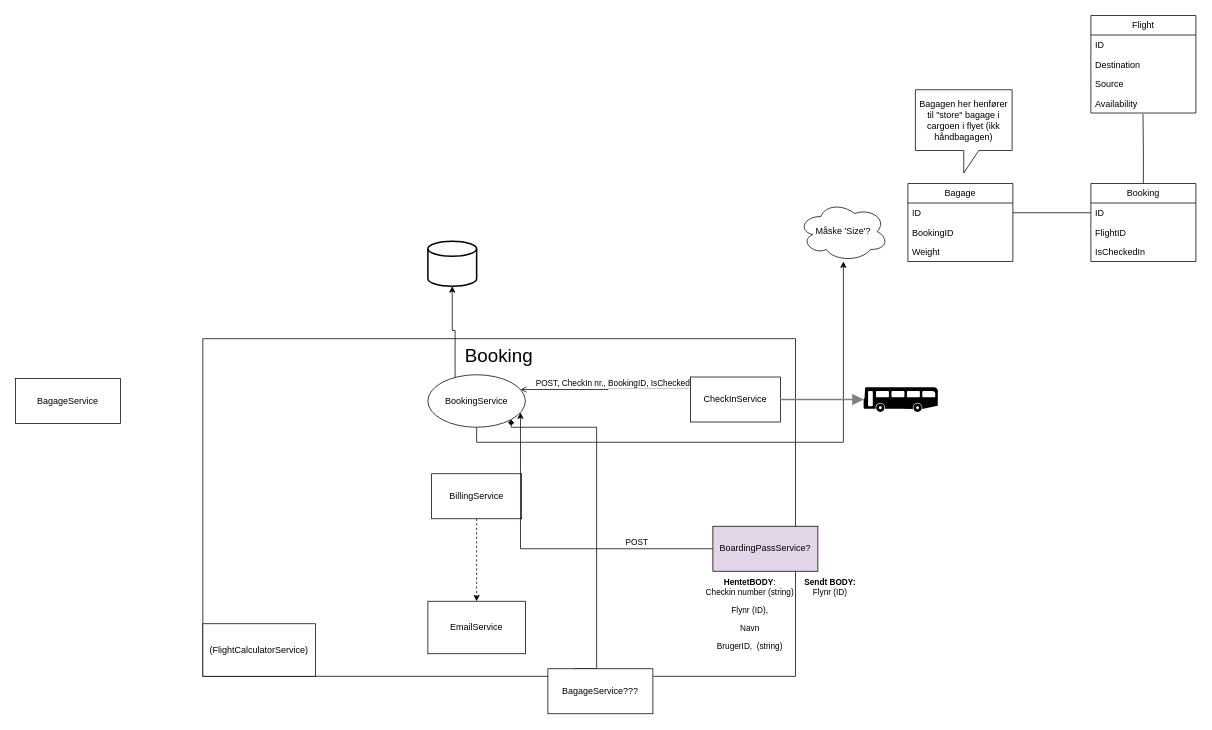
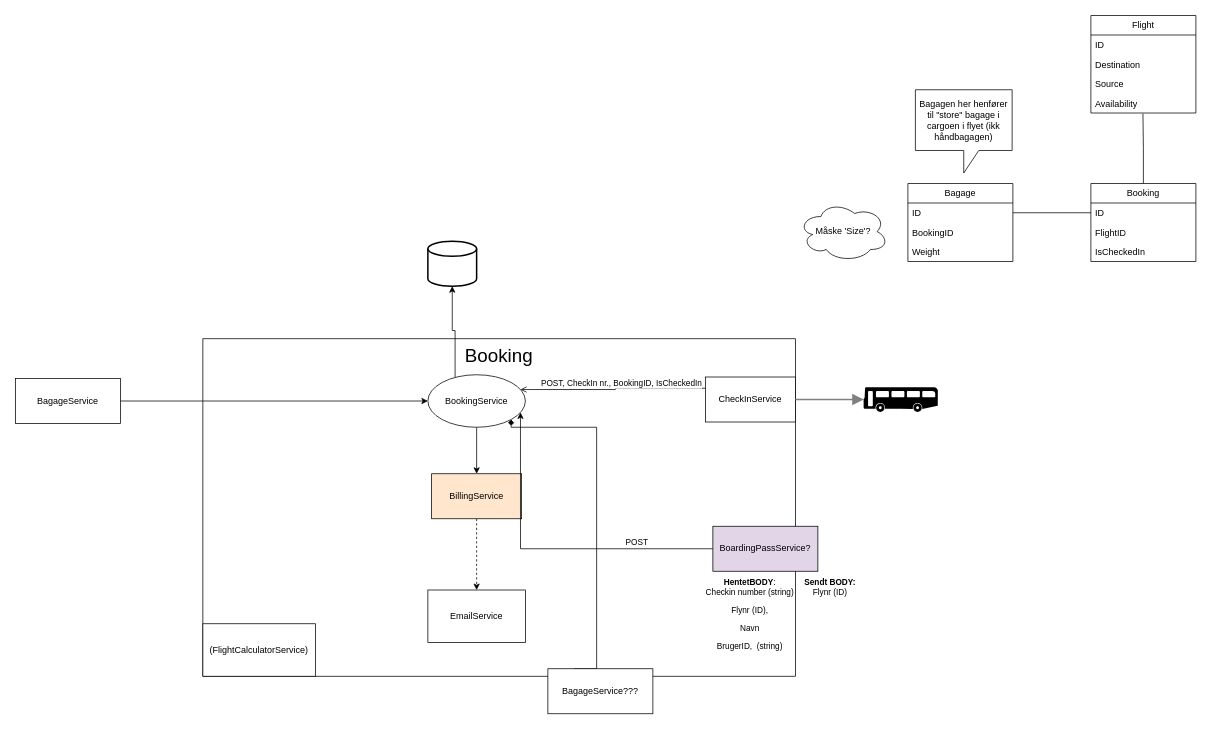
  <mxCell id="0" />
  <mxCell id="1" parent="0" />
  <mxCell id="2" value="&lt;font style=&quot;font-size: 25px;&quot;&gt;Booking&lt;/font&gt;" style="rounded=0;whiteSpace=wrap;html=1;verticalAlign=top;" vertex="1" parent="1"><mxGeometry x="270" y="451" width="790" height="450" as="geometry" /></mxCell>
- <mxCell id="3" value="EmailService" style="rounded=0;whiteSpace=wrap;html=1;" vertex="1" parent="1"><mxGeometry x="570" y="801" width="130" height="70" as="geometry" /></mxCell>
+ <mxCell id="3" value="EmailService" style="rounded=0;whiteSpace=wrap;html=1;" vertex="1" parent="1"><mxGeometry x="570" y="786" width="130" height="70" as="geometry" /></mxCell>
  <mxCell id="4" style="edgeStyle=orthogonalEdgeStyle;rounded=0;orthogonalLoop=1;jettySize=auto;html=1;exitX=0.5;exitY=1;exitDx=0;exitDy=0;dashed=1;" edge="1" parent="1" source="5" target="3"><mxGeometry relative="1" as="geometry" /></mxCell>
- <mxCell id="5" value="BillingService" style="rounded=0;whiteSpace=wrap;html=1;" vertex="1" parent="1"><mxGeometry x="575" y="631" width="120" height="60" as="geometry" /></mxCell>
+ <mxCell id="5" value="BillingService" style="rounded=0;whiteSpace=wrap;html=1;fillColor=#ffe6cc;" vertex="1" parent="1"><mxGeometry x="575" y="631" width="120" height="60" as="geometry" /></mxCell>
  <mxCell id="6" style="edgeStyle=orthogonalEdgeStyle;rounded=0;orthogonalLoop=1;jettySize=auto;html=1;exitX=0.25;exitY=0;exitDx=0;exitDy=0;entryX=1;entryY=1;entryDx=0;entryDy=0;endArrow=diamond;" edge="1" parent="1" source="7" target="15"><mxGeometry relative="1" as="geometry"><Array as="points"><mxPoint x="795" y="891" /><mxPoint x="795" y="569" /></Array></mxGeometry></mxCell>
  <mxCell id="7" value="BagageService???" style="rounded=0;whiteSpace=wrap;html=1;" vertex="1" parent="1"><mxGeometry x="730" y="891" width="140" height="60" as="geometry" /></mxCell>
  <mxCell id="8" style="edgeStyle=orthogonalEdgeStyle;rounded=0;orthogonalLoop=1;jettySize=auto;html=1;exitX=0;exitY=0.5;exitDx=0;exitDy=0;entryX=1;entryY=0.75;entryDx=0;entryDy=0;" edge="1" parent="1" source="10" target="15"><mxGeometry relative="1" as="geometry" /></mxCell>
  <mxCell id="9" value="POST&amp;nbsp;" style="edgeLabel;html=1;align=center;verticalAlign=middle;resizable=0;points=[];" connectable="0" vertex="1" parent="8"><mxGeometry x="-0.797" y="-1" relative="1" as="geometry"><mxPoint x="-57" y="-8" as="offset" /></mxGeometry></mxCell>
  <mxCell id="10" value="BoardingPassService?" style="rounded=0;whiteSpace=wrap;html=1;fillColor=#e1d5e7;" vertex="1" parent="1"><mxGeometry x="950" y="701" width="140" height="60" as="geometry" /></mxCell>
+ <mxCell id="11" style="edgeStyle=orthogonalEdgeStyle;rounded=0;orthogonalLoop=1;jettySize=auto;html=1;exitX=1;exitY=0.5;exitDx=0;exitDy=0;entryX=0;entryY=0.5;entryDx=0;entryDy=0;" edge="1" parent="1" source="12" target="15"><mxGeometry relative="1" as="geometry" /></mxCell>
  <mxCell id="12" value="BagageService" style="rounded=0;whiteSpace=wrap;html=1;" vertex="1" parent="1"><mxGeometry x="20" y="504" width="140" height="60" as="geometry" /></mxCell>
- <mxCell id="13" style="edgeStyle=orthogonalEdgeStyle;rounded=0;orthogonalLoop=1;jettySize=auto;html=1;exitX=0.5;exitY=1;exitDx=0;exitDy=0;" edge="1" parent="1" source="15" target="40"><mxGeometry relative="1" as="geometry" /></mxCell>
+ <mxCell id="13" style="edgeStyle=orthogonalEdgeStyle;rounded=0;orthogonalLoop=1;jettySize=auto;html=1;exitX=0.5;exitY=1;exitDx=0;exitDy=0;" edge="1" parent="1" source="15" target="5"><mxGeometry relative="1" as="geometry" /></mxCell>
  <mxCell id="14" style="edgeStyle=orthogonalEdgeStyle;rounded=0;orthogonalLoop=1;jettySize=auto;html=1;exitX=0.25;exitY=0;exitDx=0;exitDy=0;" edge="1" parent="1" source="15" target="20"><mxGeometry relative="1" as="geometry" /></mxCell>
  <mxCell id="15" value="BookingService" style="ellipse;whiteSpace=wrap;html=1;" vertex="1" parent="1"><mxGeometry x="570" y="499" width="130" height="70" as="geometry" /></mxCell>
  <mxCell id="16" value="(FlightCalculatorService)" style="rounded=0;whiteSpace=wrap;html=1;" vertex="1" parent="1"><mxGeometry x="270" y="831" width="150" height="70" as="geometry" /></mxCell>
  <mxCell id="17" style="edgeStyle=orthogonalEdgeStyle;rounded=0;orthogonalLoop=1;jettySize=auto;html=1;exitX=0;exitY=0.25;exitDx=0;exitDy=0;entryX=1;entryY=0.25;entryDx=0;entryDy=0;endArrow=open;" edge="1" parent="1" source="19" target="15"><mxGeometry relative="1" as="geometry" /></mxCell>
  <mxCell id="18" value="POST, CheckIn nr., BookingID, IsCheckedIn" style="edgeLabel;html=1;align=center;verticalAlign=middle;resizable=0;points=[];" connectable="0" vertex="1" parent="17"><mxGeometry x="0.221" y="-1" relative="1" as="geometry"><mxPoint x="38" y="-7" as="offset" /></mxGeometry></mxCell>
- <mxCell id="19" value="CheckInService" style="rounded=0;whiteSpace=wrap;html=1;" vertex="1" parent="1"><mxGeometry x="920" y="502" width="120" height="60" as="geometry" /></mxCell>
+ <mxCell id="19" value="CheckInService" style="rounded=0;whiteSpace=wrap;html=1;" vertex="1" parent="1"><mxGeometry x="940" y="502" width="120" height="60" as="geometry" /></mxCell>
  <mxCell id="20" value="" style="strokeWidth=2;html=1;shape=mxgraph.flowchart.database;whiteSpace=wrap;" vertex="1" parent="1"><mxGeometry x="570" y="321" width="65" height="60" as="geometry" /></mxCell>
  <mxCell id="21" value="" style="edgeStyle=none;html=1;strokeColor=#808080;endArrow=block;endSize=10;dashed=0;verticalAlign=bottom;strokeWidth=2;rounded=0;exitX=1;exitY=0.5;exitDx=0;exitDy=0;entryX=0;entryY=0.5;entryDx=0;entryDy=0;entryPerimeter=0;" edge="1" parent="1" source="19" target="22"><mxGeometry width="160" relative="1" as="geometry"><mxPoint x="1065" y="531" as="sourcePoint" /><mxPoint x="1150" y="531" as="targetPoint" /></mxGeometry></mxCell>
  <mxCell id="22" value="" style="shape=mxgraph.signs.transportation.bus_3;html=1;pointerEvents=1;fillColor=#000000;strokeColor=none;verticalLabelPosition=bottom;verticalAlign=top;align=center;" vertex="1" parent="1"><mxGeometry x="1151" y="515.5" width="99" height="33" as="geometry" /></mxCell>
  <mxCell id="23" value="&lt;b&gt;Sendt BODY:&lt;/b&gt;&lt;br&gt;&lt;p style=&quot;line-height:1.38;margin-top:0pt;margin-bottom:0pt;&quot; dir=&quot;ltr&quot;&gt;&lt;/p&gt;&lt;p style=&quot;line-height:1.38;margin-top:0pt;margin-bottom:0pt;&quot; dir=&quot;ltr&quot;&gt;&lt;/p&gt;&lt;p style=&quot;line-height:1.38;margin-top:0pt;margin-bottom:0pt;&quot; dir=&quot;ltr&quot;&gt;&lt;/p&gt;&lt;p style=&quot;line-height:1.38;margin-top:0pt;margin-bottom:0pt;&quot; dir=&quot;ltr&quot;&gt;&lt;/p&gt;&lt;div&gt;&lt;/div&gt;&lt;span style=&quot;font-variant-numeric: normal; font-variant-east-asian: normal; font-variant-alternates: normal; font-variant-position: normal; vertical-align: baseline;&quot;&gt;Flynr (ID)&lt;/span&gt;&lt;br&gt;&lt;p&gt;&lt;/p&gt;" style="edgeLabel;html=1;align=center;verticalAlign=middle;resizable=0;points=[];" connectable="0" vertex="1" parent="1"><mxGeometry x="1099.002" y="781" as="geometry"><mxPoint x="6" y="6" as="offset" /></mxGeometry></mxCell>
  <mxCell id="24" value="&lt;b&gt;HentetBODY&lt;/b&gt;:&lt;br&gt;&lt;p style=&quot;line-height:1.38;margin-top:0pt;margin-bottom:0pt;&quot; dir=&quot;ltr&quot;&gt;&lt;/p&gt;&lt;p style=&quot;line-height:1.38;margin-top:0pt;margin-bottom:0pt;&quot; dir=&quot;ltr&quot;&gt;&lt;/p&gt;&lt;p style=&quot;line-height:1.38;margin-top:0pt;margin-bottom:0pt;&quot; dir=&quot;ltr&quot;&gt;&lt;/p&gt;&lt;p style=&quot;line-height:1.38;margin-top:0pt;margin-bottom:0pt;&quot; dir=&quot;ltr&quot;&gt;&lt;/p&gt;&lt;div&gt;&lt;/div&gt;&lt;span style=&quot;font-variant-numeric: normal; font-variant-east-asian: normal; font-variant-alternates: normal; font-variant-position: normal; vertical-align: baseline;&quot;&gt;Checkin number (string)&lt;/span&gt;&lt;p&gt;&lt;/p&gt;&lt;span style=&quot;font-variant-numeric: normal; font-variant-east-asian: normal; font-variant-alternates: normal; font-variant-position: normal; vertical-align: baseline;&quot;&gt;Flynr (ID),&lt;/span&gt;&lt;p&gt;&lt;/p&gt;&lt;span style=&quot;font-variant-numeric: normal; font-variant-east-asian: normal; font-variant-alternates: normal; font-variant-position: normal; vertical-align: baseline;&quot;&gt;Navn&lt;/span&gt;&lt;p&gt;&lt;/p&gt;&lt;span style=&quot;font-variant-numeric: normal; font-variant-east-asian: normal; font-variant-alternates: normal; font-variant-position: normal; vertical-align: baseline;&quot;&gt;BrugerID,&amp;nbsp; (string)&lt;/span&gt;&lt;p&gt;&lt;/p&gt;" style="edgeLabel;html=1;align=center;verticalAlign=middle;resizable=0;points=[];" connectable="0" vertex="1" parent="1"><mxGeometry x="992.002" y="817" as="geometry"><mxPoint x="6" y="6" as="offset" /></mxGeometry></mxCell>
  <mxCell id="25" value="Booking" style="swimlane;fontStyle=0;childLayout=stackLayout;horizontal=1;startSize=26;fillColor=none;horizontalStack=0;resizeParent=1;resizeParentMax=0;resizeLast=0;collapsible=1;marginBottom=0;whiteSpace=wrap;html=1;" vertex="1" parent="1"><mxGeometry x="1454" y="244" width="140" height="104" as="geometry" /></mxCell>
  <mxCell id="26" value="ID" style="text;strokeColor=none;fillColor=none;align=left;verticalAlign=top;spacingLeft=4;spacingRight=4;overflow=hidden;rotatable=0;points=[[0,0.5],[1,0.5]];portConstraint=eastwest;whiteSpace=wrap;html=1;" vertex="1" parent="25"><mxGeometry y="26" width="140" height="26" as="geometry" /></mxCell>
  <mxCell id="27" value="FlightID" style="text;strokeColor=none;fillColor=none;align=left;verticalAlign=top;spacingLeft=4;spacingRight=4;overflow=hidden;rotatable=0;points=[[0,0.5],[1,0.5]];portConstraint=eastwest;whiteSpace=wrap;html=1;" vertex="1" parent="25"><mxGeometry y="52" width="140" height="26" as="geometry" /></mxCell>
  <mxCell id="28" value="IsCheckedIn" style="text;strokeColor=none;fillColor=none;align=left;verticalAlign=top;spacingLeft=4;spacingRight=4;overflow=hidden;rotatable=0;points=[[0,0.5],[1,0.5]];portConstraint=eastwest;whiteSpace=wrap;html=1;" vertex="1" parent="25"><mxGeometry y="78" width="140" height="26" as="geometry" /></mxCell>
  <mxCell id="29" value="Bagage" style="swimlane;fontStyle=0;childLayout=stackLayout;horizontal=1;startSize=26;fillColor=none;horizontalStack=0;resizeParent=1;resizeParentMax=0;resizeLast=0;collapsible=1;marginBottom=0;whiteSpace=wrap;html=1;" vertex="1" parent="1"><mxGeometry x="1210" y="244" width="140" height="104" as="geometry" /></mxCell>
  <mxCell id="30" value="ID" style="text;strokeColor=none;fillColor=none;align=left;verticalAlign=top;spacingLeft=4;spacingRight=4;overflow=hidden;rotatable=0;points=[[0,0.5],[1,0.5]];portConstraint=eastwest;whiteSpace=wrap;html=1;" vertex="1" parent="29"><mxGeometry y="26" width="140" height="26" as="geometry" /></mxCell>
  <mxCell id="31" value="BookingID" style="text;strokeColor=none;fillColor=none;align=left;verticalAlign=top;spacingLeft=4;spacingRight=4;overflow=hidden;rotatable=0;points=[[0,0.5],[1,0.5]];portConstraint=eastwest;whiteSpace=wrap;html=1;" vertex="1" parent="29"><mxGeometry y="52" width="140" height="26" as="geometry" /></mxCell>
  <mxCell id="32" value="Weight" style="text;strokeColor=none;fillColor=none;align=left;verticalAlign=top;spacingLeft=4;spacingRight=4;overflow=hidden;rotatable=0;points=[[0,0.5],[1,0.5]];portConstraint=eastwest;whiteSpace=wrap;html=1;" vertex="1" parent="29"><mxGeometry y="78" width="140" height="26" as="geometry" /></mxCell>
  <mxCell id="33" value="Flight" style="swimlane;fontStyle=0;childLayout=stackLayout;horizontal=1;startSize=26;fillColor=none;horizontalStack=0;resizeParent=1;resizeParentMax=0;resizeLast=0;collapsible=1;marginBottom=0;whiteSpace=wrap;html=1;" vertex="1" parent="1"><mxGeometry x="1454" y="20" width="140" height="130" as="geometry" /></mxCell>
  <mxCell id="34" value="ID" style="text;strokeColor=none;fillColor=none;align=left;verticalAlign=top;spacingLeft=4;spacingRight=4;overflow=hidden;rotatable=0;points=[[0,0.5],[1,0.5]];portConstraint=eastwest;whiteSpace=wrap;html=1;" vertex="1" parent="33"><mxGeometry y="26" width="140" height="26" as="geometry" /></mxCell>
  <mxCell id="35" value="Destination" style="text;strokeColor=none;fillColor=none;align=left;verticalAlign=top;spacingLeft=4;spacingRight=4;overflow=hidden;rotatable=0;points=[[0,0.5],[1,0.5]];portConstraint=eastwest;whiteSpace=wrap;html=1;" vertex="1" parent="33"><mxGeometry y="52" width="140" height="26" as="geometry" /></mxCell>
  <mxCell id="36" value="Source" style="text;strokeColor=none;fillColor=none;align=left;verticalAlign=top;spacingLeft=4;spacingRight=4;overflow=hidden;rotatable=0;points=[[0,0.5],[1,0.5]];portConstraint=eastwest;whiteSpace=wrap;html=1;" vertex="1" parent="33"><mxGeometry y="78" width="140" height="26" as="geometry" /></mxCell>
  <mxCell id="37" value="Availability" style="text;strokeColor=none;fillColor=none;align=left;verticalAlign=top;spacingLeft=4;spacingRight=4;overflow=hidden;rotatable=0;points=[[0,0.5],[1,0.5]];portConstraint=eastwest;whiteSpace=wrap;html=1;" vertex="1" parent="33"><mxGeometry y="104" width="140" height="26" as="geometry" /></mxCell>
  <mxCell id="38" style="edgeStyle=orthogonalEdgeStyle;rounded=0;orthogonalLoop=1;jettySize=auto;html=1;exitX=1;exitY=0.5;exitDx=0;exitDy=0;endArrow=none;endFill=0;" edge="1" parent="1" source="30" target="26"><mxGeometry relative="1" as="geometry" /></mxCell>
  <mxCell id="39" style="edgeStyle=orthogonalEdgeStyle;rounded=0;orthogonalLoop=1;jettySize=auto;html=1;exitX=0.5;exitY=0;exitDx=0;exitDy=0;entryX=0.496;entryY=1.035;entryDx=0;entryDy=0;entryPerimeter=0;endArrow=none;endFill=0;" edge="1" parent="1" source="25" target="37"><mxGeometry relative="1" as="geometry" /></mxCell>
  <mxCell id="40" value="Måske 'Size'?" style="ellipse;shape=cloud;whiteSpace=wrap;html=1;rotation=0;" vertex="1" parent="1"><mxGeometry x="1064" y="268" width="120" height="80" as="geometry" /></mxCell>
  <mxCell id="41" value="Bagagen her henfører til &quot;store&quot; bagage i cargoen i flyet (ikk håndbagagen)" style="shape=callout;whiteSpace=wrap;html=1;perimeter=calloutPerimeter;" vertex="1" parent="1"><mxGeometry x="1220" y="119" width="129" height="111" as="geometry" /></mxCell>
